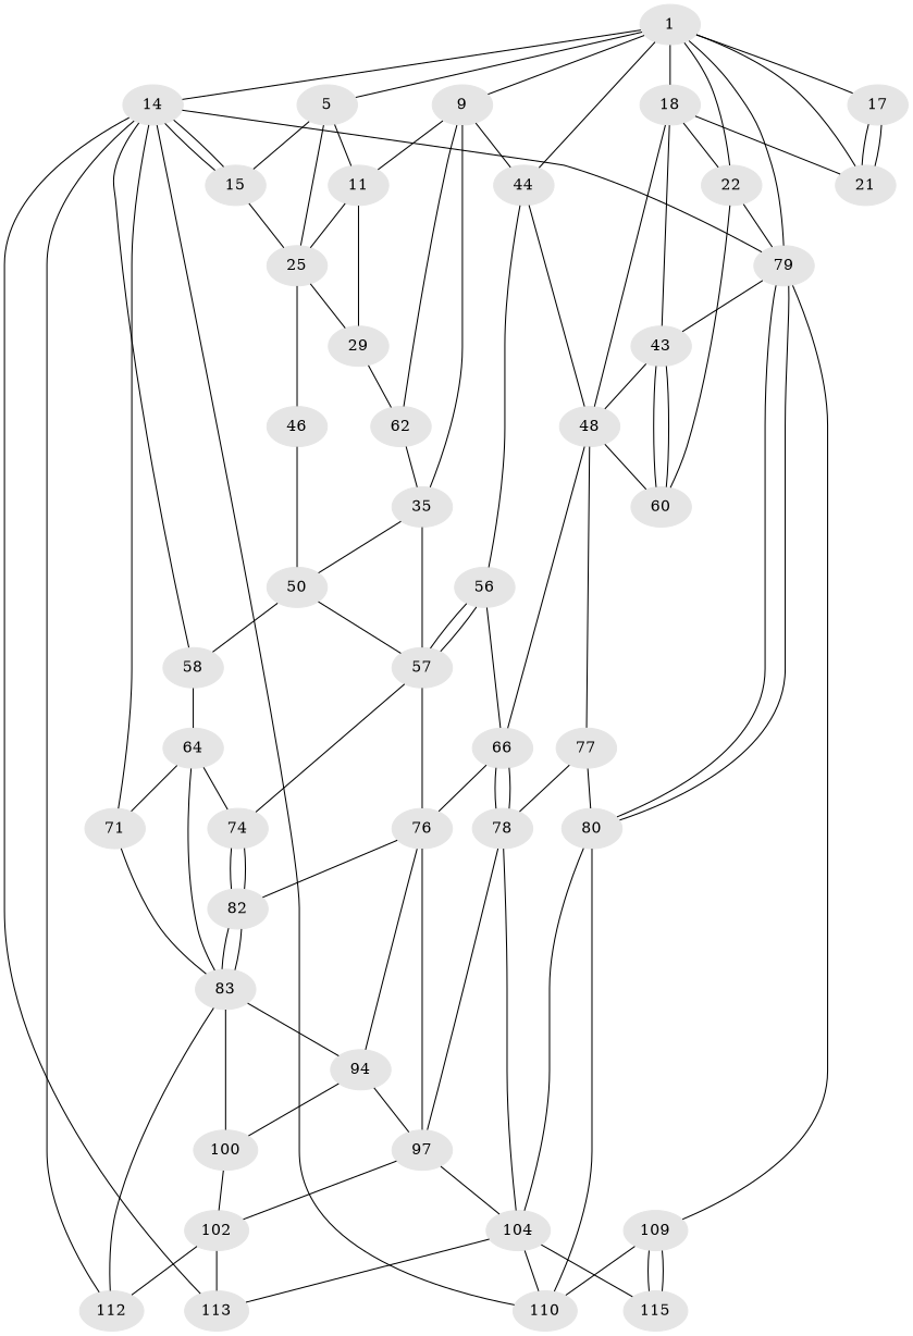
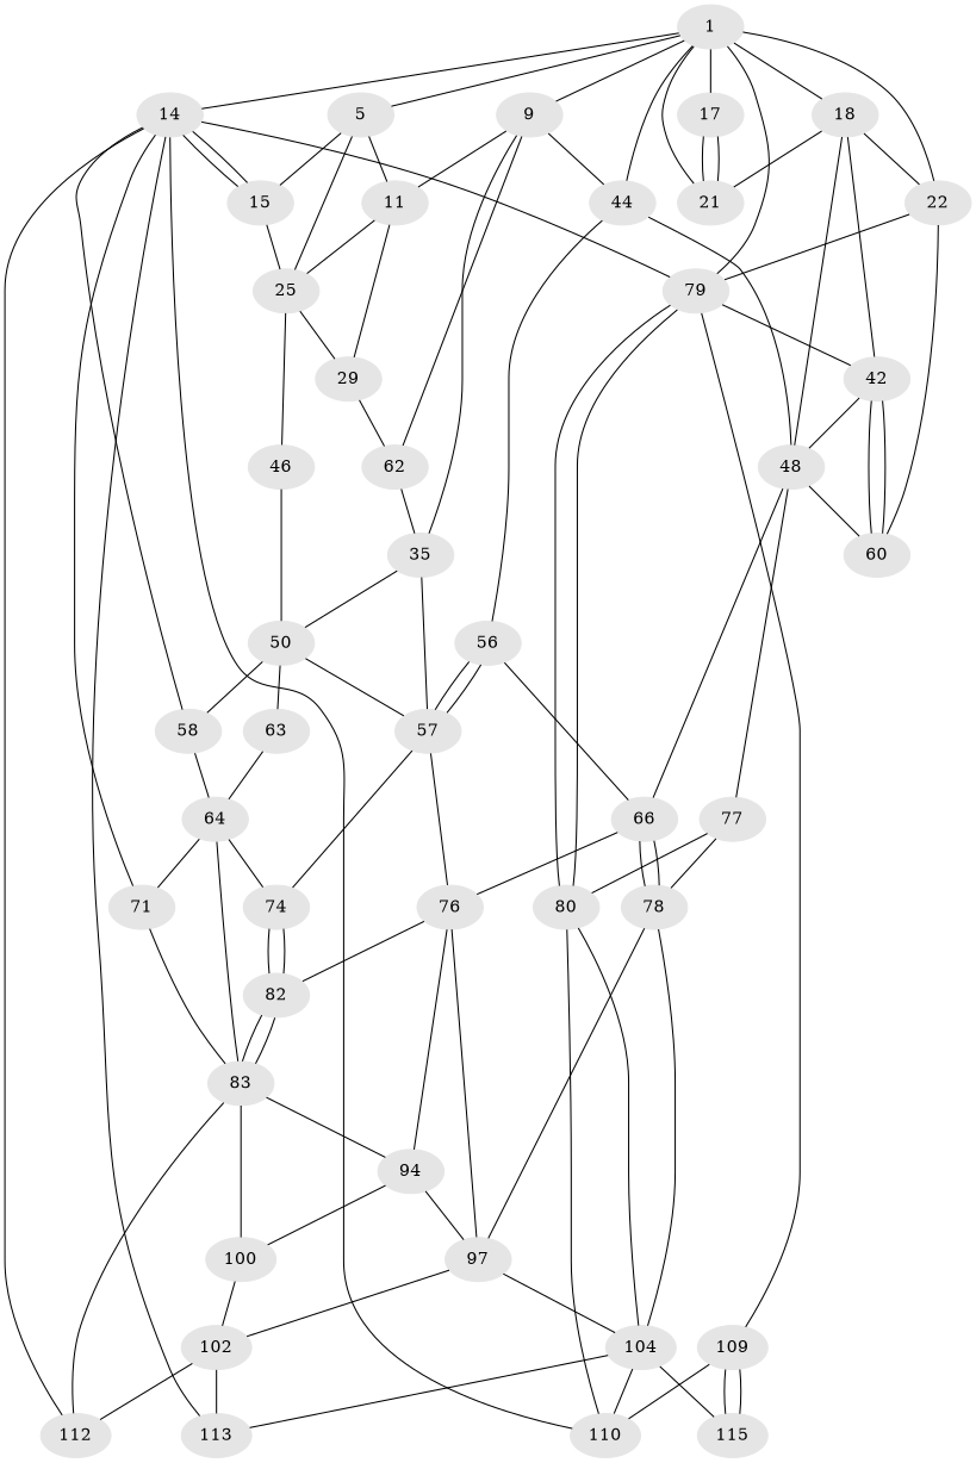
  graph {
    node [color=gray90 style=filled]
    1 [super="+2+6"]
    5 [super="+12"]
    9 [super="+10+33"]
    14 [super="+88+59"]
    17
    18 [super="+19"]
    21
    22 [super="+23+68"]
    44 [super="+45"]
    79 [super="+89"]
    11 [super="+24"]
    15
    25 [super="+26"]
    n14 [label=62]
    35 [super="+41+36"]
    58
    71 [super="+87"]
    112 [super="+117"]
    113
    110
-   42 [super="+43" label=43]
+   42 [super="+43"]
    48 [super="+53"]
    60
    56
    80 [super="+108"]
    109
    29
    46 [super="+47"]
    50 [super="+51+62"]
    57 [super="+65"]
    64 [super="+69"]
    83 [super="+84"]
    66 [super="+67"]
    77 [super="+81"]
+   63
    74
    76 [super="+85"]
    78 [super="+90"]
    82
    94 [super="+95"]
    97 [super="+98+107"]
    100
    104 [super="+105"]
    102 [super="+114+103"]
    115
    1 -- 5
    1 -- 9
    1 -- 14
    1 -- 17 [weight=2]
    1 -- 18 [weight=2]
    1 -- 21
    1 -- 22
    1 -- 44
    1 -- 79
    5 -- 11
    5 -- 15
    5 -- 25
    9 -- 44 [weight=2]
    9 -- 11
    9 -- n14
    9 -- 35 [weight=2]
    14 -- 79
    14 -- 15
    14 -- 15
    14 -- 58
    14 -- 71 [weight=2]
    14 -- 112
    14 -- 113
    14 -- 110
    17 -- 21
    17 -- 21
    18 -- 21
    18 -- 22
    18 -- 42
    18 -- 48
    22 -- 79
    22 -- 60
    44 -- 48
    44 -- 56
    79 -- 42
    79 -- 80
    79 -- 80
    79 -- 109
    11 -- 25
    11 -- 29
    15 -- 25
    25 -- 29
    25 -- 46 [weight=2]
    n14 -- 35
    35 -- 50
    35 -- 57
    58 -- 64
    71 -- 83
    42 -- 48
    42 -- 60
    42 -- 60
    48 -- 60
    48 -- 66
    48 -- 77
    56 -- 57
    56 -- 57
    56 -- 66
    80 -- 110
    80 -- 104
    109 -- 110
    109 -- 115
    109 -- 115
    29 -- n14
    46 -- 50 [weight=2]
    50 -- 58
    50 -- 57
+   50 -- 63
    57 -- 74
    57 -- 76
    64 -- 71
    64 -- 83
    64 -- 74
    83 -- 112
    83 -- 94
    83 -- 100
    66 -- 76 [weight=2]
    66 -- 78 [weight=2]
    66 -- 78
    77 -- 80
    77 -- 78 [weight=2]
+   63 -- 64 [weight=2]
    74 -- 82
    74 -- 82
    76 -- 82
    76 -- 94
    76 -- 97
    78 -- 97
    78 -- 104
    82 -- 83
    82 -- 83
    94 -- 97
    94 -- 100
    97 -- 104
    97 -- 102
    100 -- 102
    104 -- 113
    104 -- 110
    104 -- 115
    102 -- 112 [weight=2]
    102 -- 113
  }
